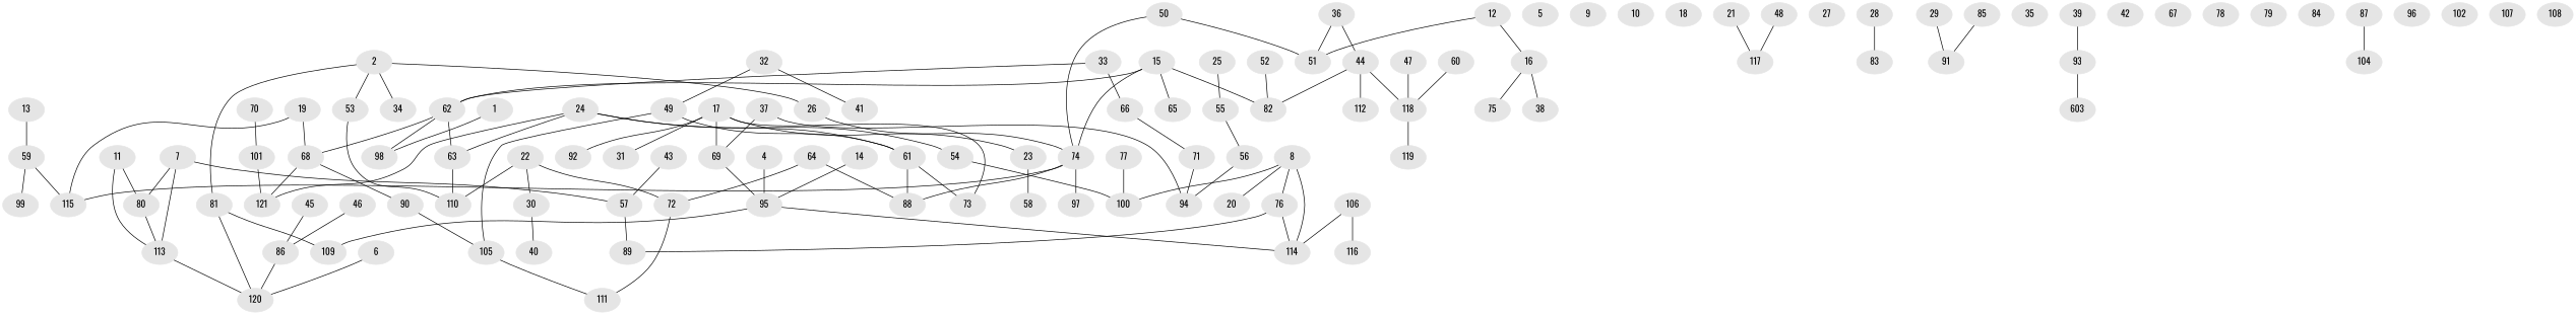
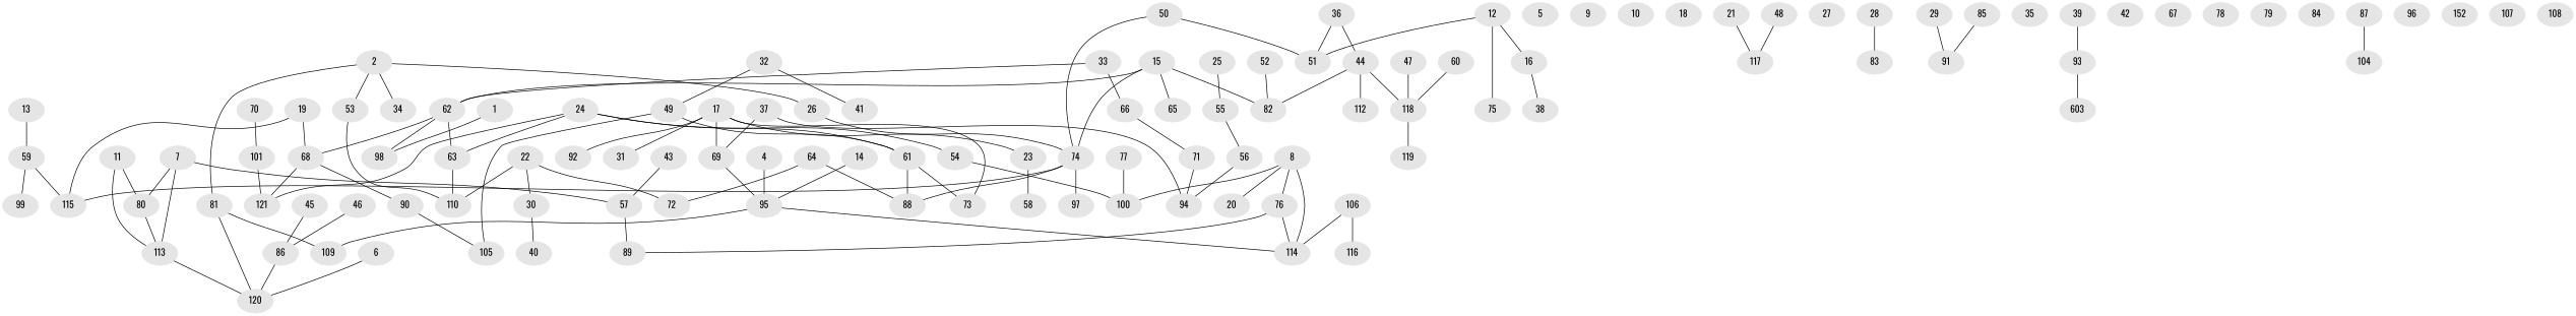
  graph {
    fontname=Oswald
    node [color=gray90 fontname=Oswald style=filled]
    edge [fontname=Oswald]
    1
    98
    2
    26
    34
    53
    81
    74
    110
    120
    109
    101
    121
    4
    95
    114
    5
    6
    7
    57
    80
    113
    89
    8
    20
    76
    100
    9
    10
    11
    12
    16
    51
    75
    38
    13
    59
    115
    99
    14
    15
    62
    65
    82
    68
    63
    88
    97
    17
    73
    23
    31
    69
    92
    58
    18
    19
    90
    21
    117
    22
    30
    72
    40
-   111
    24
    54
    61
    25
    55
    56
    27
    28
    83
    29
    91
    32
    41
    49
    105
    33
    66
    71
    35
    36
    44
    112
    118
    37
    94
    39
    93
    77
    n94 [label=603]
    42
    43
    119
    45
    86
    46
    47
    48
    50
    52
    60
    64
    67
    70
    78
    79
    84
    85
    87
    104
    96
-   102
+   102 [label=152]
    106
    116
    107
    108
    1 -- 98
    2 -- 26
    2 -- 34
    2 -- 53
    2 -- 81
    26 -- 74
    53 -- 110
    81 -- 120
    81 -- 109
    74 -- 115
    74 -- 88
    74 -- 97
    101 -- 121
    4 -- 95
    95 -- 109
    95 -- 114
    6 -- 120
    7 -- 57
    7 -- 80
    7 -- 113
    57 -- 89
    80 -- 113
    113 -- 120
    8 -- 114
    8 -- 20
    8 -- 76
    8 -- 100
    76 -- 114
    76 -- 89
    11 -- 80
    11 -- 113
    12 -- 16
    12 -- 51
-   16 -- 75
+   12 -- 75
    16 -- 38
    13 -- 59
    59 -- 115
    59 -- 99
    14 -- 95
    15 -- 74
    15 -- 62
    15 -- 65
    15 -- 82
    62 -- 98
    62 -- 68
    62 -- 63
    68 -- 121
    68 -- 90
    63 -- 110
    17 -- 73
    17 -- 23
    17 -- 31
    17 -- 69
    17 -- 92
    23 -- 58
    69 -- 95
    19 -- 115
    19 -- 68
    90 -- 105
    21 -- 117
    22 -- 110
    22 -- 30
    22 -- 72
    30 -- 40
-   72 -- 111
    24 -- 121
    24 -- 63
    24 -- 54
    24 -- 61
    54 -- 100
    61 -- 88
    61 -- 73
    25 -- 55
    55 -- 56
    56 -- 94
    28 -- 83
    29 -- 91
    32 -- 41
    32 -- 49
    49 -- 61
    49 -- 105
-   105 -- 111
    33 -- 62
    33 -- 66
    66 -- 71
    71 -- 94
    36 -- 51
    36 -- 44
    44 -- 82
    44 -- 112
    44 -- 118
    118 -- 119
    37 -- 69
    37 -- 94
    39 -- 93
    93 -- n94
    77 -- 100
    43 -- 57
    45 -- 86
    86 -- 120
    46 -- 86
    47 -- 118
    48 -- 117
    50 -- 74
    50 -- 51
    52 -- 82
    60 -- 118
    64 -- 88
    64 -- 72
    70 -- 101
    85 -- 91
    87 -- 104
    106 -- 114
    106 -- 116
  }
